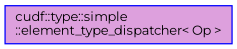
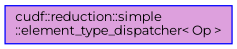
  digraph {
    rankdir=LR
    fontname=Montserrat
-   n1 [color=blue fillcolor=plum fontname=Montserrat fontsize=10 height=0.2 label="cudf::type::simple\l::element_type_dispatcher\< Op \>" shape=record style=filled width=0.4]
+   n1 [color=blue fillcolor=plum fontname=Montserrat fontsize=10 height=0.2 label="cudf::reduction::simple\l::element_type_dispatcher\< Op \>" shape=record style=filled width=0.4]
  }
